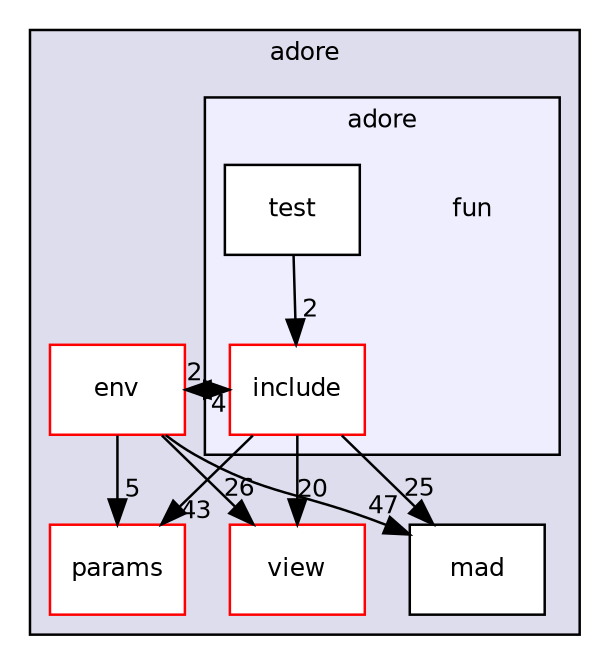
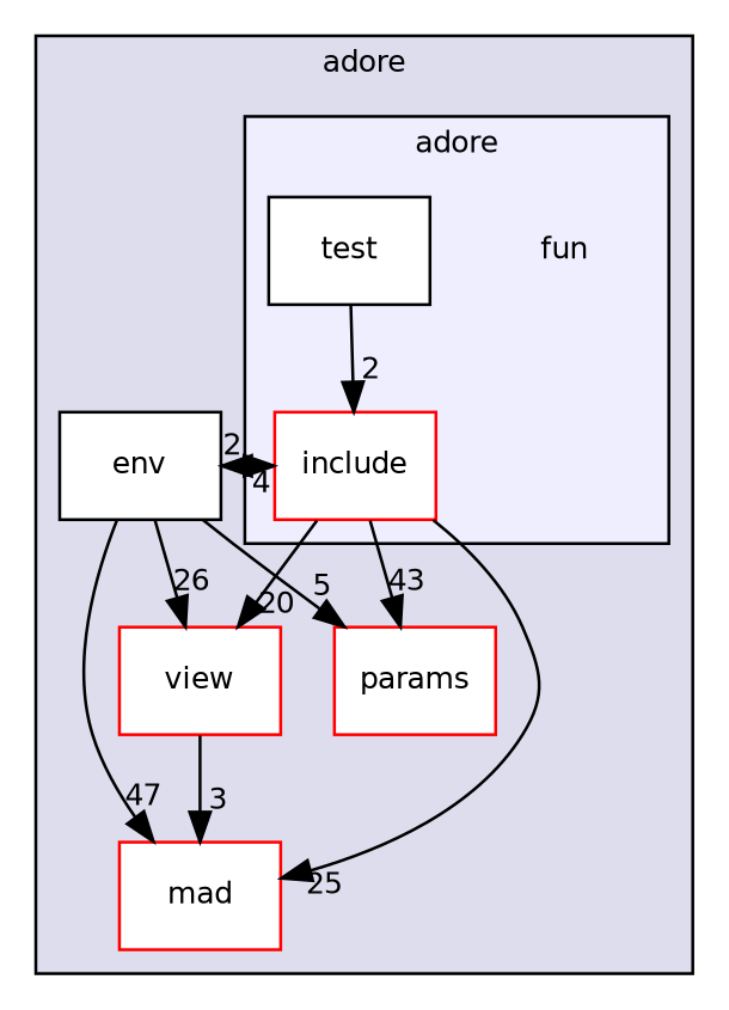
  digraph {
    compound=true
    node [fontname=Helvetica fontsize=10 shape=box color=red fillcolor=white style=filled]
    edge [headlabel=2 labeldistance=1.5 labelfontname=Helvetica labelfontsize=10]
    n1 [label=fun shape=plaintext color="" fillcolor="" style=""]
    n2 [label=include]
    n3 [label=test color=""]
    n4 [label=view]
-   n5 [color=black label=mad]
-   n6 [label=env]
+   n5 [label=mad]
+   n6 [color=black label=env]
    n7 [label=params]
    subgraph cluster_1 {
      bgcolor="#ddddee"
      fontname=Helvetica
      fontsize=10
      label=adore
      pencolor=black
      n4
      n5
      n6
      n7
      subgraph cluster_2 {
        bgcolor="#eeeeff"
        fontname=Helvetica
        fontsize=10
        pencolor=black
        n1
        n2
        n3
      }
    }
    n2 -> n4 [headlabel=20]
    n2 -> n5 [headlabel=25]
    n2 -> n6 [headlabel=4]
    n2 -> n7 [headlabel=43]
    n3 -> n2
+   n4 -> n5 [headlabel=3]
    n6 -> n2
    n6 -> n4 [headlabel=26]
    n6 -> n5 [headlabel=47]
    n6 -> n7 [headlabel=5]
  }
